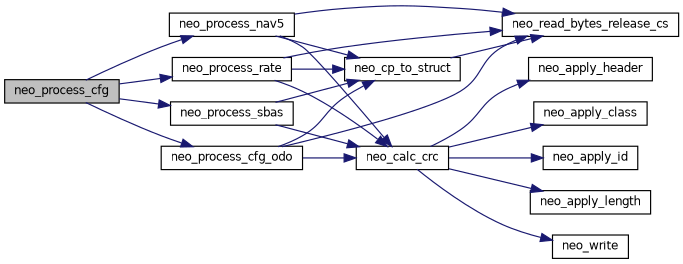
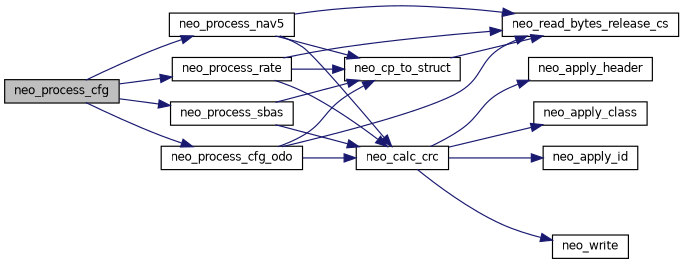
  digraph {
    rankdir=LR
    node [color=black fillcolor=white fontname=Helvetica fontsize=10 shape=record style=filled]
    edge [color=midnightblue fontname=Helvetica fontsize=10 labelfontname=Helvetica labelfontsize=10 style=solid]
    n1 [fillcolor=grey75 fontcolor=black height=0.2 label=neo_process_cfg width=0.4]
    n2 [height=0.2 label=neo_process_nav5 width=0.4]
    n3 [height=0.2 label=neo_process_rate width=0.4]
    n4 [height=0.2 label=neo_process_cfg_odo width=0.4]
    n5 [height=0.2 label=neo_process_sbas width=0.4]
    n6 [height=0.2 label=neo_read_bytes_release_cs width=0.4]
    n7 [height=0.2 label=neo_calc_crc width=0.4]
    n8 [height=0.2 label=neo_cp_to_struct width=0.4]
    n9 [height=0.2 label=neo_apply_header width=0.4]
    n10 [height=0.2 label=neo_apply_class width=0.4]
    n11 [height=0.2 label=neo_apply_id width=0.4]
-   n12 [height=0.2 label=neo_apply_length width=0.4]
    n13 [height=0.2 label=neo_write width=0.4]
    n1 -> n2
    n1 -> n3
    n1 -> n4
    n1 -> n5
    n2 -> n6
    n2 -> n7
    n2 -> n8
    n3 -> n6
    n3 -> n7
    n3 -> n8
    n4 -> n6
    n4 -> n7
    n4 -> n8
    n5 -> n7
    n5 -> n8
    n7 -> n9
    n7 -> n10
    n7 -> n11
-   n7 -> n12
    n7 -> n13
    n8 -> n6
  }
